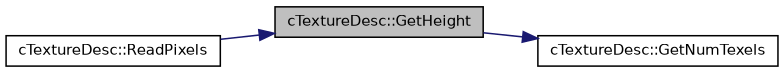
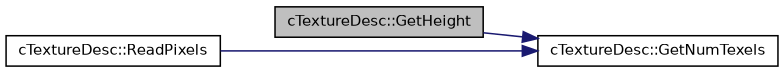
  digraph {
    rankdir=RL
    node [color=black fillcolor=white fontname=Helvetica fontsize=10 shape=record style=filled]
    edge [color=midnightblue dir=back fontname=Helvetica fontsize=10 labelfontname=Helvetica labelfontsize=10 style=solid]
    n1 [fillcolor=grey75 fontcolor=black height=0.2 label="cTextureDesc::GetHeight" width=0.4]
    n2 [height=0.2 label="cTextureDesc::GetNumTexels" width=0.4]
    n3 [height=0.2 label="cTextureDesc::ReadPixels" width=0.4]
    n2 -> n1
-   n1 -> n3
+   n2 -> n3
  }
